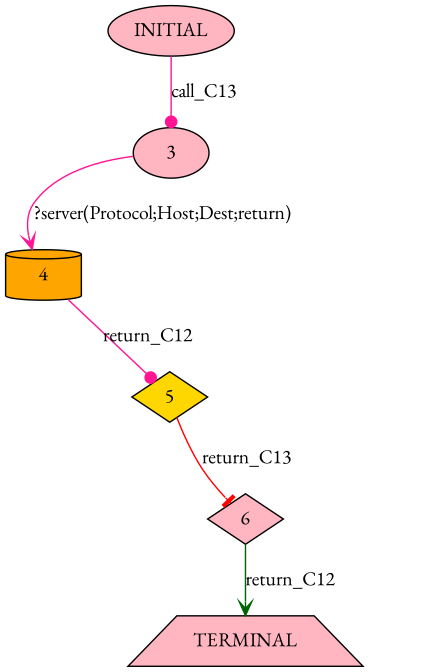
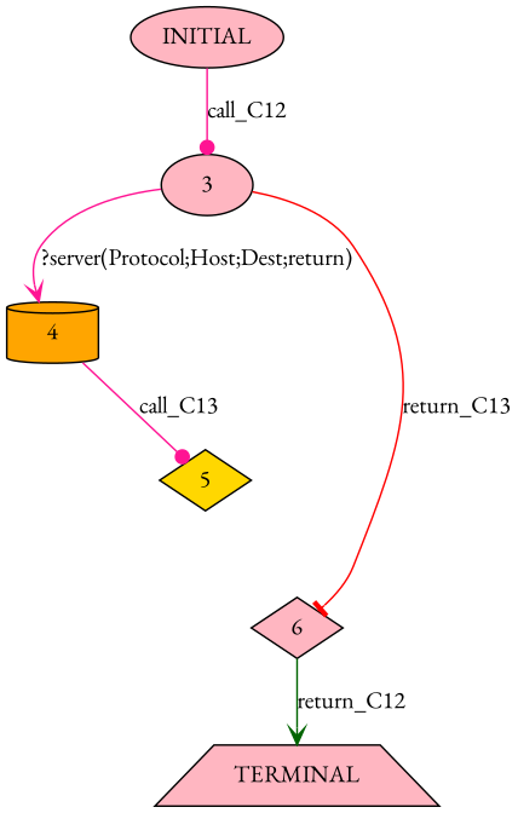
  digraph {
    fontname="EB Garamond"
    node [fillcolor=lightpink fontname="EB Garamond" shape=ellipse style=filled]
    edge [arrowhead=dot color=deeppink fontname="EB Garamond"]
    n1 [label=INITIAL]
    n2 [label=3]
    n3 [fillcolor=orange label=4 shape=cylinder]
    n4 [label=TERMINAL shape=trapezium]
    n5 [fillcolor=gold label=5 shape=diamond]
    n6 [label=6 shape=diamond]
-   n1 -> n2 [label=call_C13]
+   n1 -> n2 [label=call_C12]
    n2 -> n3 [arrowhead=vee label="?server(Protocol;Host;Dest;return)"]
-   n3 -> n5 [label=return_C12]
-   n5 -> n6 [arrowhead=tee color=red label=return_C13]
+   n3 -> n5 [label=call_C13]
+   n2 -> n6 [arrowhead=tee color=red label=return_C13]
    n6 -> n4 [arrowhead=vee color=darkgreen label=return_C12]
  }
